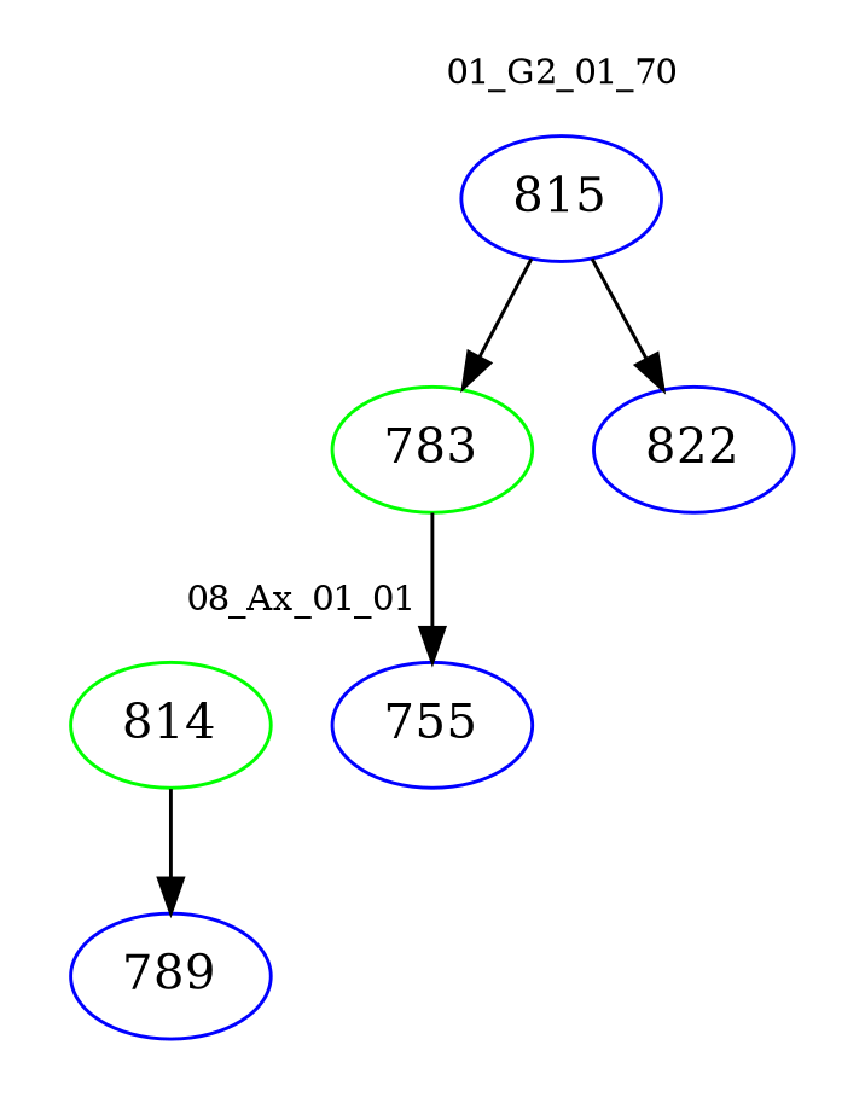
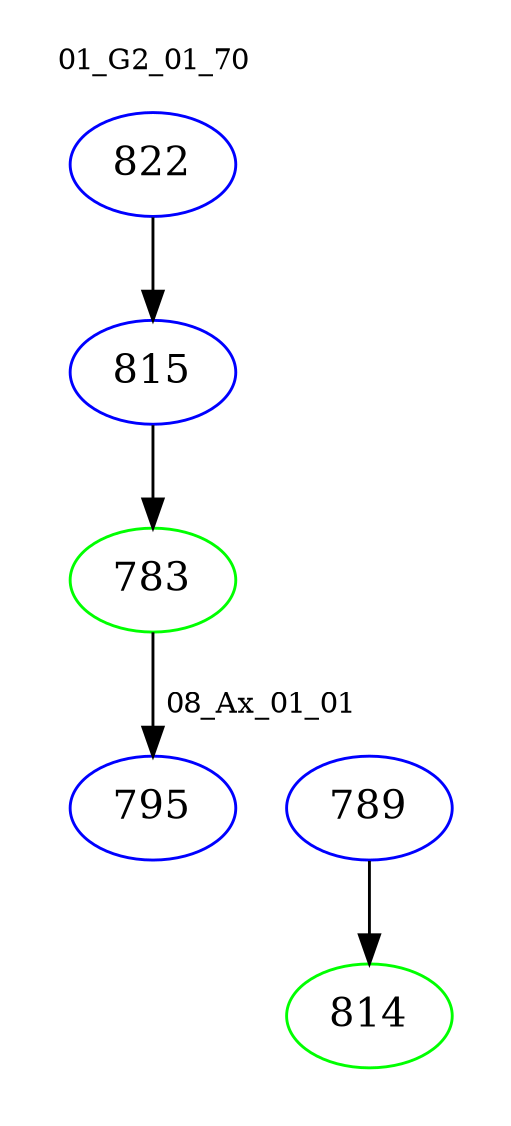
  digraph {
    node [color=blue]
    edge [color=black]
    n1 [label=789]
-   n2 [label=755]
+   n2 [label=795]
    n3 [color=green label=814]
    n4 [label=815]
    n5 [color=green label=783]
    n6 [label=822]
    subgraph cluster_1 {
      color=white
      fontsize=10
      label="08_Ax_01_01"
      n1
      n2
      n3
    }
    subgraph cluster_2 {
      color=white
      fontsize=10
      label="01_G2_01_70"
      n4
      n5
      n6
    }
-   n3 -> n1
+   n1 -> n3
    n4 -> n5
-   n4 -> n6
+   n6 -> n4
    n5 -> n2
  }
